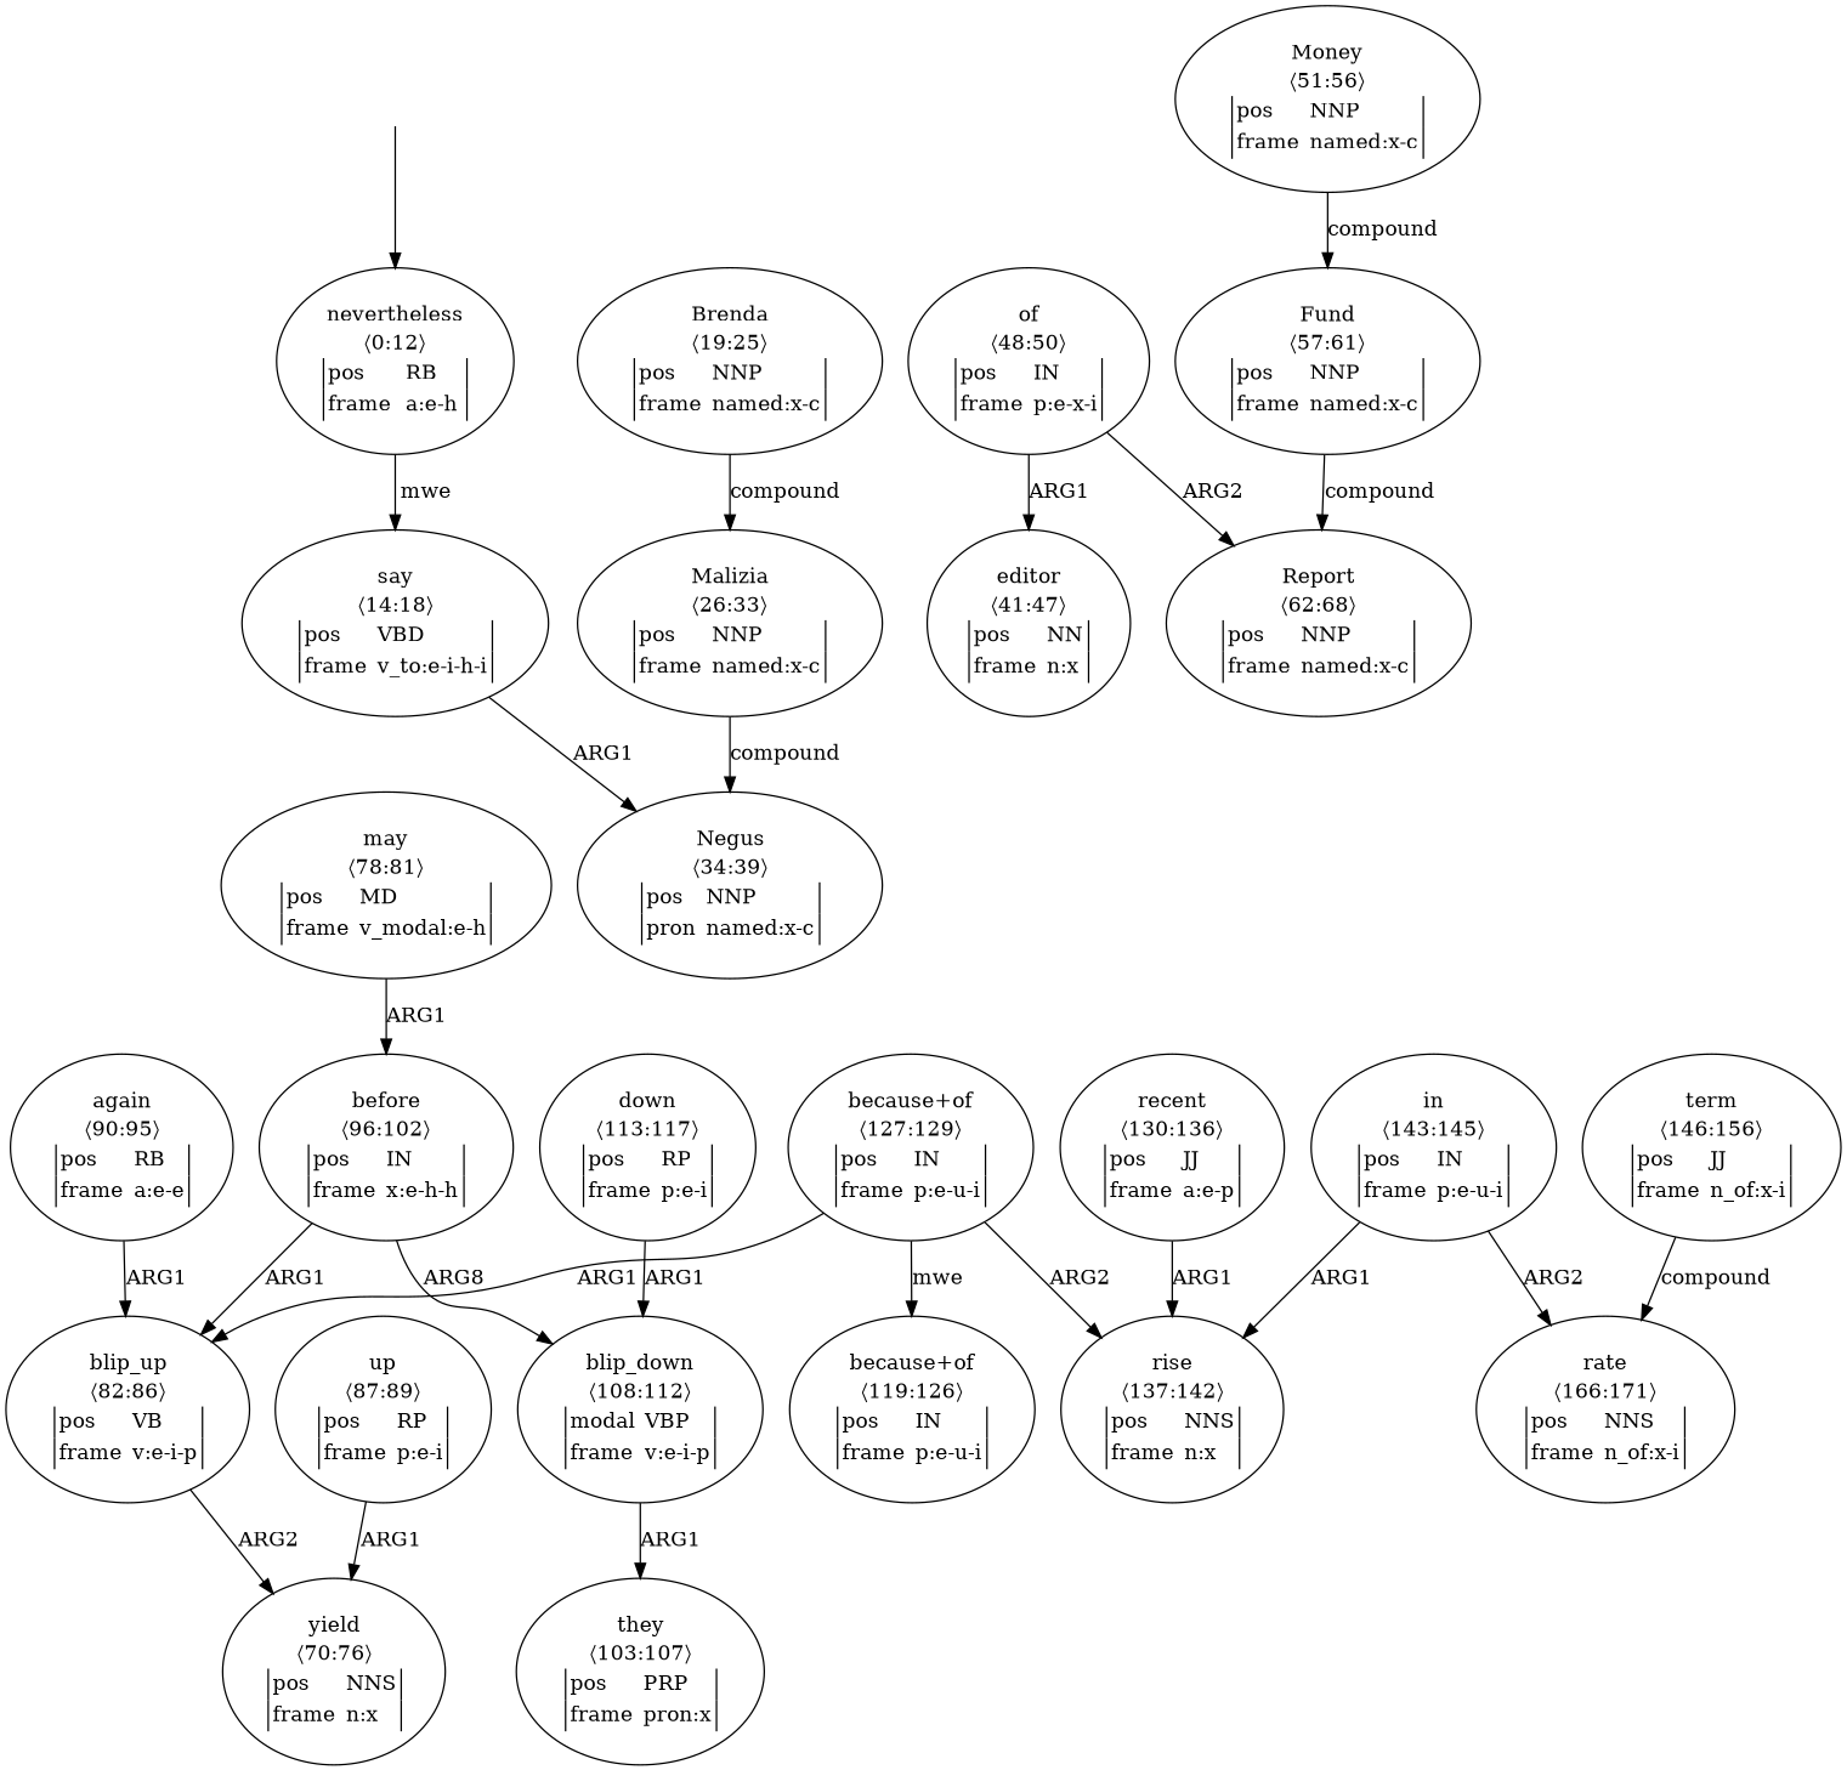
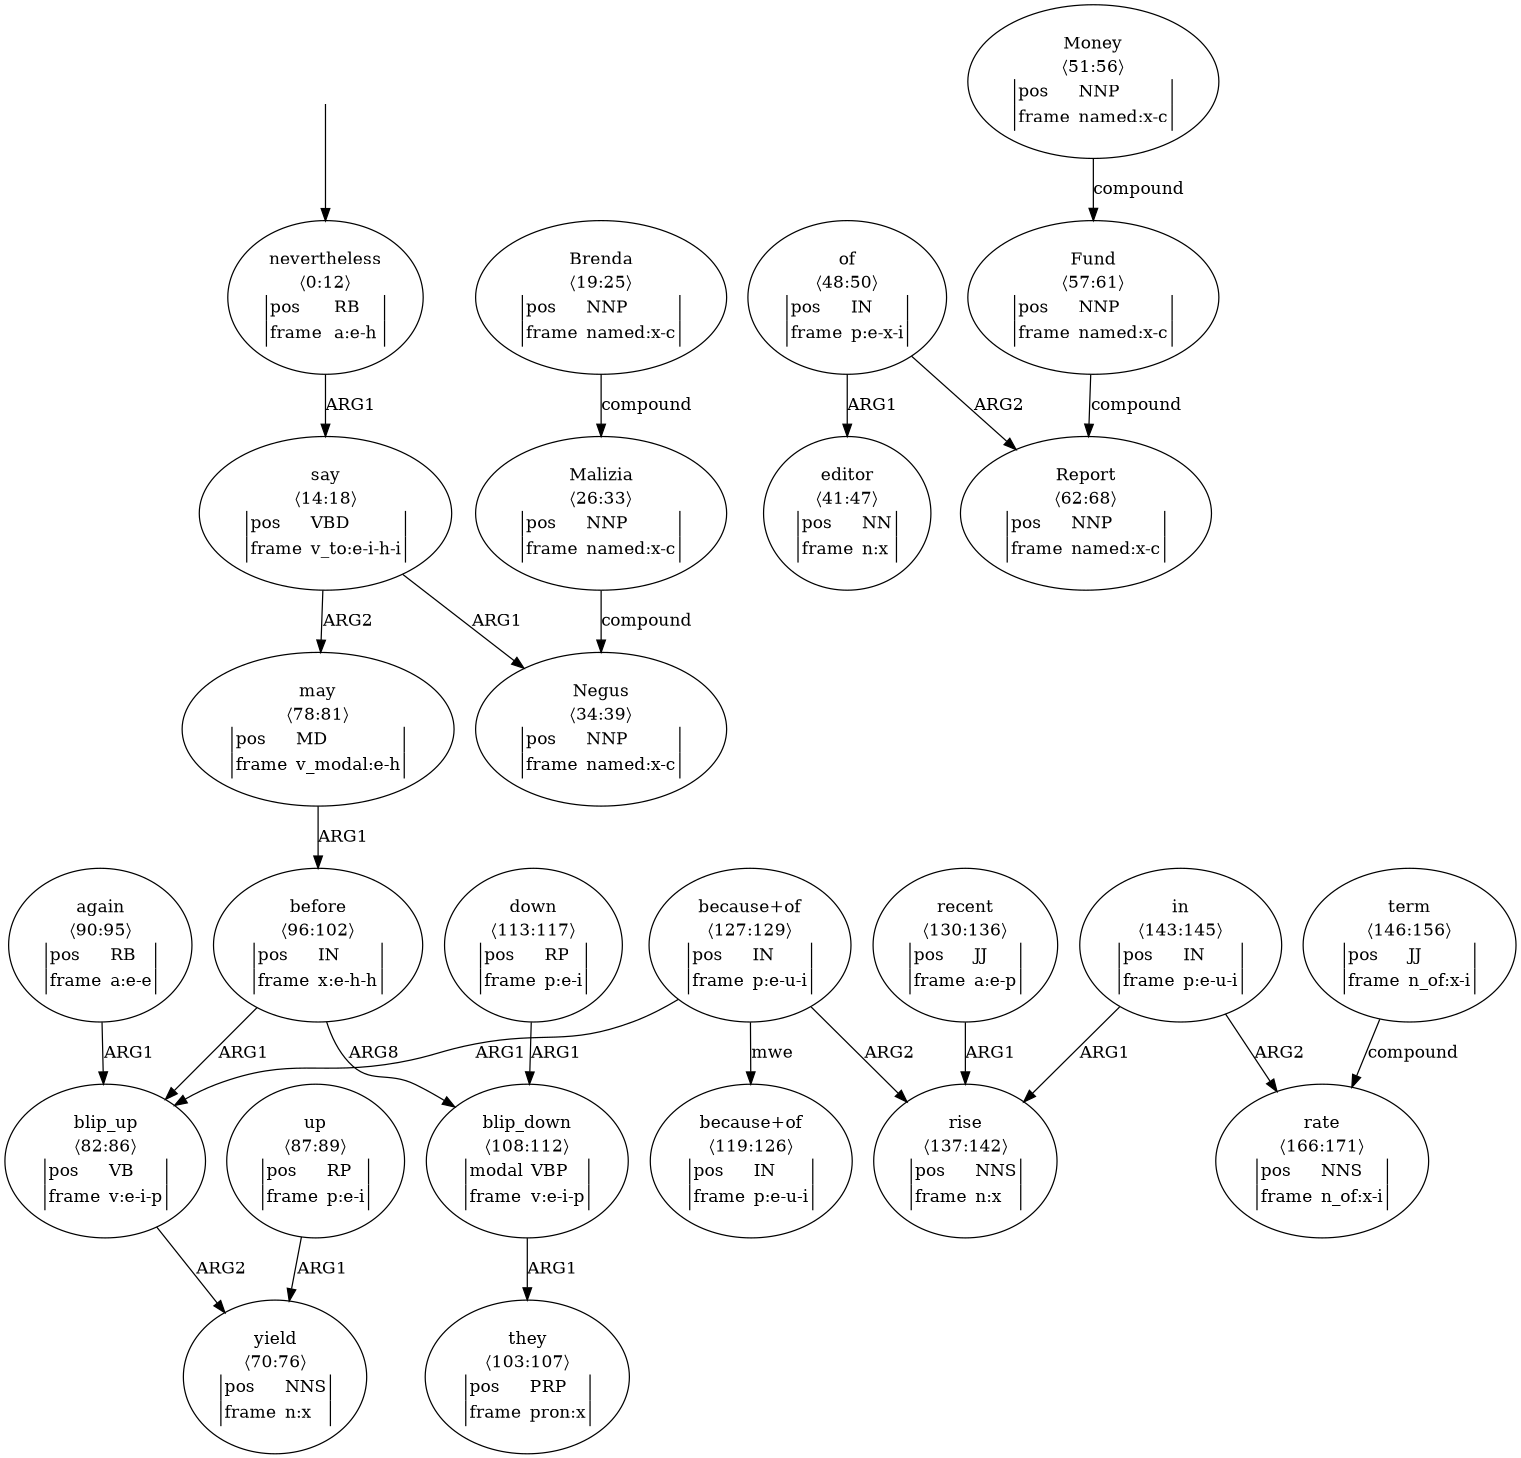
  digraph {
    top [style=invis]
    n2 [label=<<table align="center" border="0" cellspacing="0"><tr><td colspan="2">nevertheless</td></tr><tr><td colspan="2">〈0:12〉</td></tr><tr><td sides="l" border="1" align="left">pos</td><td sides="r" border="1" align="left">RB</td></tr><tr><td sides="l" border="1" align="left">frame</td><td sides="r" border="1" align="left">a:e-h</td></tr></table>>]
    n3 [label=<<table align="center" border="0" cellspacing="0"><tr><td colspan="2">say</td></tr><tr><td colspan="2">〈14:18〉</td></tr><tr><td sides="l" border="1" align="left">pos</td><td sides="r" border="1" align="left">VBD</td></tr><tr><td sides="l" border="1" align="left">frame</td><td sides="r" border="1" align="left">v_to:e-i-h-i</td></tr></table>>]
-   n4 [label=<<table align="center" border="0" cellspacing="0"><tr><td colspan="2">Negus</td></tr><tr><td colspan="2">〈34:39〉</td></tr><tr><td sides="l" border="1" align="left">pos</td><td sides="r" border="1" align="left">NNP</td></tr><tr><td sides="l" border="1" align="left">pron</td><td sides="r" border="1" align="left">named:x-c</td></tr></table>>]
+   n4 [label=<<table align="center" border="0" cellspacing="0"><tr><td colspan="2">Negus</td></tr><tr><td colspan="2">〈34:39〉</td></tr><tr><td sides="l" border="1" align="left">pos</td><td sides="r" border="1" align="left">NNP</td></tr><tr><td sides="l" border="1" align="left">frame</td><td sides="r" border="1" align="left">named:x-c</td></tr></table>>]
    n5 [label=<<table align="center" border="0" cellspacing="0"><tr><td colspan="2">may</td></tr><tr><td colspan="2">〈78:81〉</td></tr><tr><td sides="l" border="1" align="left">pos</td><td sides="r" border="1" align="left">MD</td></tr><tr><td sides="l" border="1" align="left">frame</td><td sides="r" border="1" align="left">v_modal:e-h</td></tr></table>>]
    n6 [label=<<table align="center" border="0" cellspacing="0"><tr><td colspan="2">before</td></tr><tr><td colspan="2">〈96:102〉</td></tr><tr><td sides="l" border="1" align="left">pos</td><td sides="r" border="1" align="left">IN</td></tr><tr><td sides="l" border="1" align="left">frame</td><td sides="r" border="1" align="left">x:e-h-h</td></tr></table>>]
    n7 [label=<<table align="center" border="0" cellspacing="0"><tr><td colspan="2">Brenda</td></tr><tr><td colspan="2">〈19:25〉</td></tr><tr><td sides="l" border="1" align="left">pos</td><td sides="r" border="1" align="left">NNP</td></tr><tr><td sides="l" border="1" align="left">frame</td><td sides="r" border="1" align="left">named:x-c</td></tr></table>>]
    n8 [label=<<table align="center" border="0" cellspacing="0"><tr><td colspan="2">Malizia</td></tr><tr><td colspan="2">〈26:33〉</td></tr><tr><td sides="l" border="1" align="left">pos</td><td sides="r" border="1" align="left">NNP</td></tr><tr><td sides="l" border="1" align="left">frame</td><td sides="r" border="1" align="left">named:x-c</td></tr></table>>]
    n9 [label=<<table align="center" border="0" cellspacing="0"><tr><td colspan="2">editor</td></tr><tr><td colspan="2">〈41:47〉</td></tr><tr><td sides="l" border="1" align="left">pos</td><td sides="r" border="1" align="left">NN</td></tr><tr><td sides="l" border="1" align="left">frame</td><td sides="r" border="1" align="left">n:x</td></tr></table>>]
    n10 [label=<<table align="center" border="0" cellspacing="0"><tr><td colspan="2">of</td></tr><tr><td colspan="2">〈48:50〉</td></tr><tr><td sides="l" border="1" align="left">pos</td><td sides="r" border="1" align="left">IN</td></tr><tr><td sides="l" border="1" align="left">frame</td><td sides="r" border="1" align="left">p:e-x-i</td></tr></table>>]
    n11 [label=<<table align="center" border="0" cellspacing="0"><tr><td colspan="2">Report</td></tr><tr><td colspan="2">〈62:68〉</td></tr><tr><td sides="l" border="1" align="left">pos</td><td sides="r" border="1" align="left">NNP</td></tr><tr><td sides="l" border="1" align="left">frame</td><td sides="r" border="1" align="left">named:x-c</td></tr></table>>]
    n12 [label=<<table align="center" border="0" cellspacing="0"><tr><td colspan="2">Money</td></tr><tr><td colspan="2">〈51:56〉</td></tr><tr><td sides="l" border="1" align="left">pos</td><td sides="r" border="1" align="left">NNP</td></tr><tr><td sides="l" border="1" align="left">frame</td><td sides="r" border="1" align="left">named:x-c</td></tr></table>>]
    n13 [label=<<table align="center" border="0" cellspacing="0"><tr><td colspan="2">Fund</td></tr><tr><td colspan="2">〈57:61〉</td></tr><tr><td sides="l" border="1" align="left">pos</td><td sides="r" border="1" align="left">NNP</td></tr><tr><td sides="l" border="1" align="left">frame</td><td sides="r" border="1" align="left">named:x-c</td></tr></table>>]
    n14 [label=<<table align="center" border="0" cellspacing="0"><tr><td colspan="2">yield</td></tr><tr><td colspan="2">〈70:76〉</td></tr><tr><td sides="l" border="1" align="left">pos</td><td sides="r" border="1" align="left">NNS</td></tr><tr><td sides="l" border="1" align="left">frame</td><td sides="r" border="1" align="left">n:x</td></tr></table>>]
    n15 [label=<<table align="center" border="0" cellspacing="0"><tr><td colspan="2">blip_up</td></tr><tr><td colspan="2">〈82:86〉</td></tr><tr><td sides="l" border="1" align="left">pos</td><td sides="r" border="1" align="left">VB</td></tr><tr><td sides="l" border="1" align="left">frame</td><td sides="r" border="1" align="left">v:e-i-p</td></tr></table>>]
    n16 [label=<<table align="center" border="0" cellspacing="0"><tr><td colspan="2">blip_down</td></tr><tr><td colspan="2">〈108:112〉</td></tr><tr><td sides="l" border="1" align="left">modal</td><td sides="r" border="1" align="left">VBP</td></tr><tr><td sides="l" border="1" align="left">frame</td><td sides="r" border="1" align="left">v:e-i-p</td></tr></table>>]
    n17 [label=<<table align="center" border="0" cellspacing="0"><tr><td colspan="2">up</td></tr><tr><td colspan="2">〈87:89〉</td></tr><tr><td sides="l" border="1" align="left">pos</td><td sides="r" border="1" align="left">RP</td></tr><tr><td sides="l" border="1" align="left">frame</td><td sides="r" border="1" align="left">p:e-i</td></tr></table>>]
    n18 [label=<<table align="center" border="0" cellspacing="0"><tr><td colspan="2">again</td></tr><tr><td colspan="2">〈90:95〉</td></tr><tr><td sides="l" border="1" align="left">pos</td><td sides="r" border="1" align="left">RB</td></tr><tr><td sides="l" border="1" align="left">frame</td><td sides="r" border="1" align="left">a:e-e</td></tr></table>>]
    n19 [label=<<table align="center" border="0" cellspacing="0"><tr><td colspan="2">they</td></tr><tr><td colspan="2">〈103:107〉</td></tr><tr><td sides="l" border="1" align="left">pos</td><td sides="r" border="1" align="left">PRP</td></tr><tr><td sides="l" border="1" align="left">frame</td><td sides="r" border="1" align="left">pron:x</td></tr></table>>]
    n20 [label=<<table align="center" border="0" cellspacing="0"><tr><td colspan="2">down</td></tr><tr><td colspan="2">〈113:117〉</td></tr><tr><td sides="l" border="1" align="left">pos</td><td sides="r" border="1" align="left">RP</td></tr><tr><td sides="l" border="1" align="left">frame</td><td sides="r" border="1" align="left">p:e-i</td></tr></table>>]
    n21 [label=<<table align="center" border="0" cellspacing="0"><tr><td colspan="2">because+of</td></tr><tr><td colspan="2">〈119:126〉</td></tr><tr><td sides="l" border="1" align="left">pos</td><td sides="r" border="1" align="left">IN</td></tr><tr><td sides="l" border="1" align="left">frame</td><td sides="r" border="1" align="left">p:e-u-i</td></tr></table>>]
    n22 [label=<<table align="center" border="0" cellspacing="0"><tr><td colspan="2">because+of</td></tr><tr><td colspan="2">〈127:129〉</td></tr><tr><td sides="l" border="1" align="left">pos</td><td sides="r" border="1" align="left">IN</td></tr><tr><td sides="l" border="1" align="left">frame</td><td sides="r" border="1" align="left">p:e-u-i</td></tr></table>>]
    n23 [label=<<table align="center" border="0" cellspacing="0"><tr><td colspan="2">rise</td></tr><tr><td colspan="2">〈137:142〉</td></tr><tr><td sides="l" border="1" align="left">pos</td><td sides="r" border="1" align="left">NNS</td></tr><tr><td sides="l" border="1" align="left">frame</td><td sides="r" border="1" align="left">n:x</td></tr></table>>]
    n24 [label=<<table align="center" border="0" cellspacing="0"><tr><td colspan="2">recent</td></tr><tr><td colspan="2">〈130:136〉</td></tr><tr><td sides="l" border="1" align="left">pos</td><td sides="r" border="1" align="left">JJ</td></tr><tr><td sides="l" border="1" align="left">frame</td><td sides="r" border="1" align="left">a:e-p</td></tr></table>>]
    n25 [label=<<table align="center" border="0" cellspacing="0"><tr><td colspan="2">in</td></tr><tr><td colspan="2">〈143:145〉</td></tr><tr><td sides="l" border="1" align="left">pos</td><td sides="r" border="1" align="left">IN</td></tr><tr><td sides="l" border="1" align="left">frame</td><td sides="r" border="1" align="left">p:e-u-i</td></tr></table>>]
    n26 [label=<<table align="center" border="0" cellspacing="0"><tr><td colspan="2">rate</td></tr><tr><td colspan="2">〈166:171〉</td></tr><tr><td sides="l" border="1" align="left">pos</td><td sides="r" border="1" align="left">NNS</td></tr><tr><td sides="l" border="1" align="left">frame</td><td sides="r" border="1" align="left">n_of:x-i</td></tr></table>>]
    n27 [label=<<table align="center" border="0" cellspacing="0"><tr><td colspan="2">term</td></tr><tr><td colspan="2">〈146:156〉</td></tr><tr><td sides="l" border="1" align="left">pos</td><td sides="r" border="1" align="left">JJ</td></tr><tr><td sides="l" border="1" align="left">frame</td><td sides="r" border="1" align="left">n_of:x-i</td></tr></table>>]
    top -> n2
-   n2 -> n3 [label=mwe]
+   n2 -> n3 [label=ARG1]
    n3 -> n4 [label=ARG1]
+   n3 -> n5 [label=ARG2]
    n5 -> n6 [label=ARG1]
    n6 -> n15 [label=ARG1]
    n6 -> n16 [label=ARG8]
    n7 -> n8 [label=compound]
    n8 -> n4 [label=compound]
    n10 -> n9 [label=ARG1]
    n10 -> n11 [label=ARG2]
    n12 -> n13 [label=compound]
    n13 -> n11 [label=compound]
    n15 -> n14 [label=ARG2]
    n16 -> n19 [label=ARG1]
    n17 -> n14 [label=ARG1]
    n18 -> n15 [label=ARG1]
    n20 -> n16 [label=ARG1]
    n22 -> n15 [label=ARG1]
    n22 -> n21 [label=mwe]
    n22 -> n23 [label=ARG2]
    n24 -> n23 [label=ARG1]
    n25 -> n23 [label=ARG1]
    n25 -> n26 [label=ARG2]
    n27 -> n26 [label=compound]
  }
